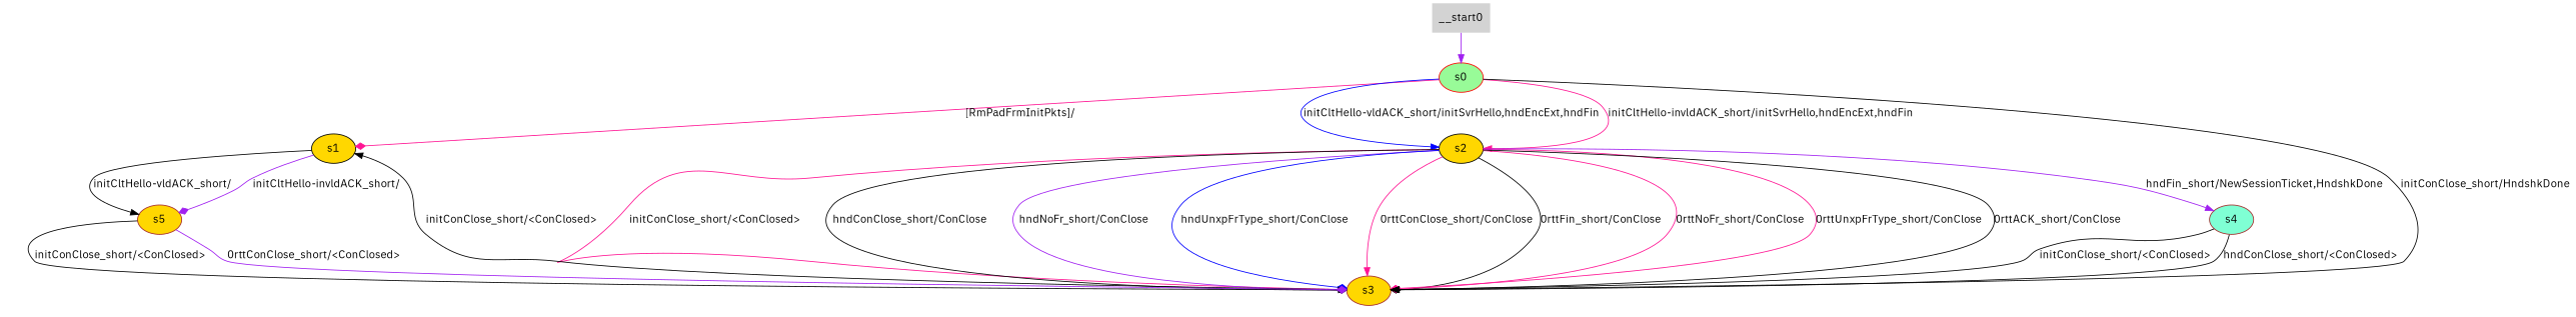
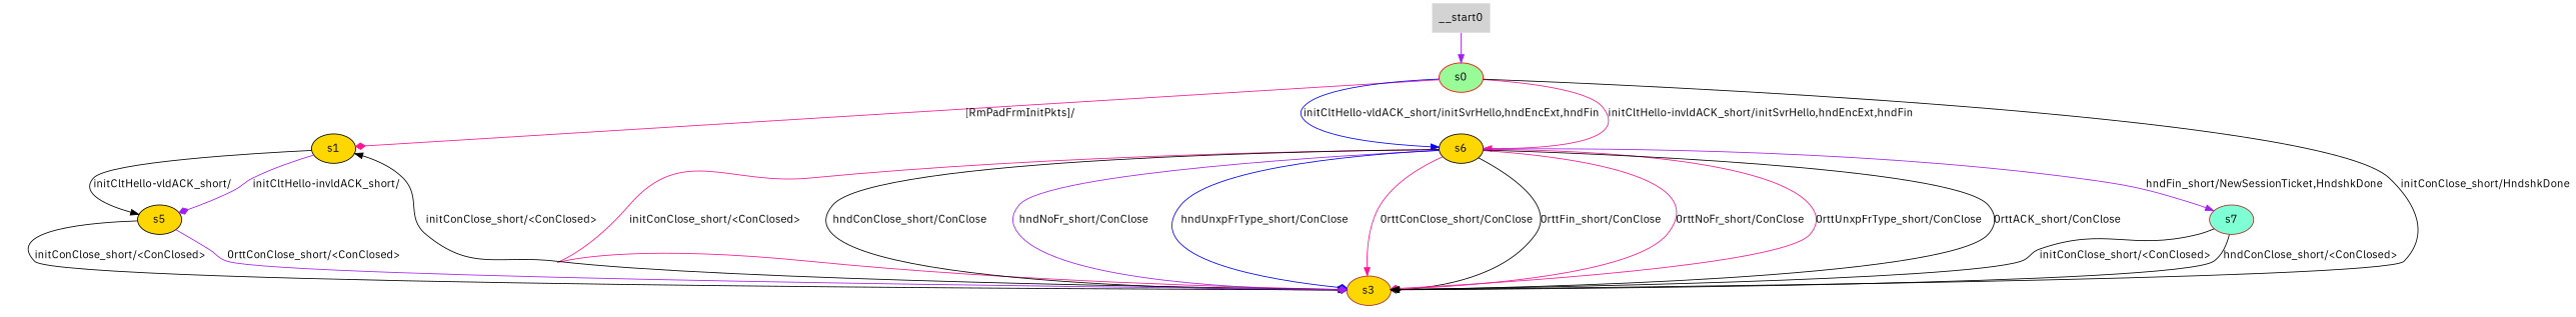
  digraph {
    fontname="IBM Plex Sans"
    node [color=black fillcolor=gold fontname="IBM Plex Sans" style=filled]
    edge [arrowhead=diamond color=black fontname="IBM Plex Sans"]
    n1 [color=red fillcolor=palegreen label=s0]
    n2 [label=s1]
-   n3 [label=s2]
+   n3 [label=s6]
    n4 [color=brown label=s3]
-   n5 [color=brown label=s5]
-   n6 [color=brown fillcolor=aquamarine label=s4]
+   n5 [label=s5]
+   n6 [color=brown fillcolor=aquamarine label=s7]
    __start0 [fillcolor=lightgrey shape=none]
    n1 -> n2 [color=deeppink label="[RmPadFrmInitPkts]/ "]
    n1 -> n3 [arrowhead=normal color=blue label="initCltHello-vldACK_short/initSvrHello,hndEncExt,hndFin "]
    n1 -> n3 [arrowhead=normal color=deeppink label="initCltHello-invldACK_short/initSvrHello,hndEncExt,hndFin "]
    n1 -> n4 [label="initConClose_short/HndshkDone "]
    n2 -> n5 [arrowhead=normal label="initCltHello-vldACK_short/ "]
    n2 -> n5 [color=purple label="initCltHello-invldACK_short/ "]
    n3 -> n4 [color=deeppink label="initConClose_short/<ConClosed> "]
    n3 -> n4 [label="hndConClose_short/ConClose "]
    n3 -> n4 [color=purple label="hndNoFr_short/ConClose "]
    n3 -> n4 [color=blue label="hndUnxpFrType_short/ConClose "]
    n3 -> n4 [arrowhead=normal color=deeppink label="0rttConClose_short/ConClose "]
    n3 -> n4 [label="0rttFin_short/ConClose "]
    n3 -> n4 [color=deeppink label="0rttNoFr_short/ConClose "]
    n3 -> n4 [color=deeppink label="0rttUnxpFrType_short/ConClose "]
    n3 -> n4 [arrowhead=normal label="0rttACK_short/ConClose "]
    n3 -> n6 [arrowhead=normal color=purple label="hndFin_short/NewSessionTicket,HndshkDone "]
    n4 -> n2 [arrowhead=normal label="initConClose_short/<ConClosed> "]
    n5 -> n4 [arrowhead=normal label="initConClose_short/<ConClosed> "]
    n5 -> n4 [color=purple label="0rttConClose_short/<ConClosed> "]
    n6 -> n4 [arrowhead=normal label="initConClose_short/<ConClosed> "]
    n6 -> n4 [arrowhead=normal label="hndConClose_short/<ConClosed> "]
    __start0 -> n1 [arrowhead=normal color=purple]
  }
